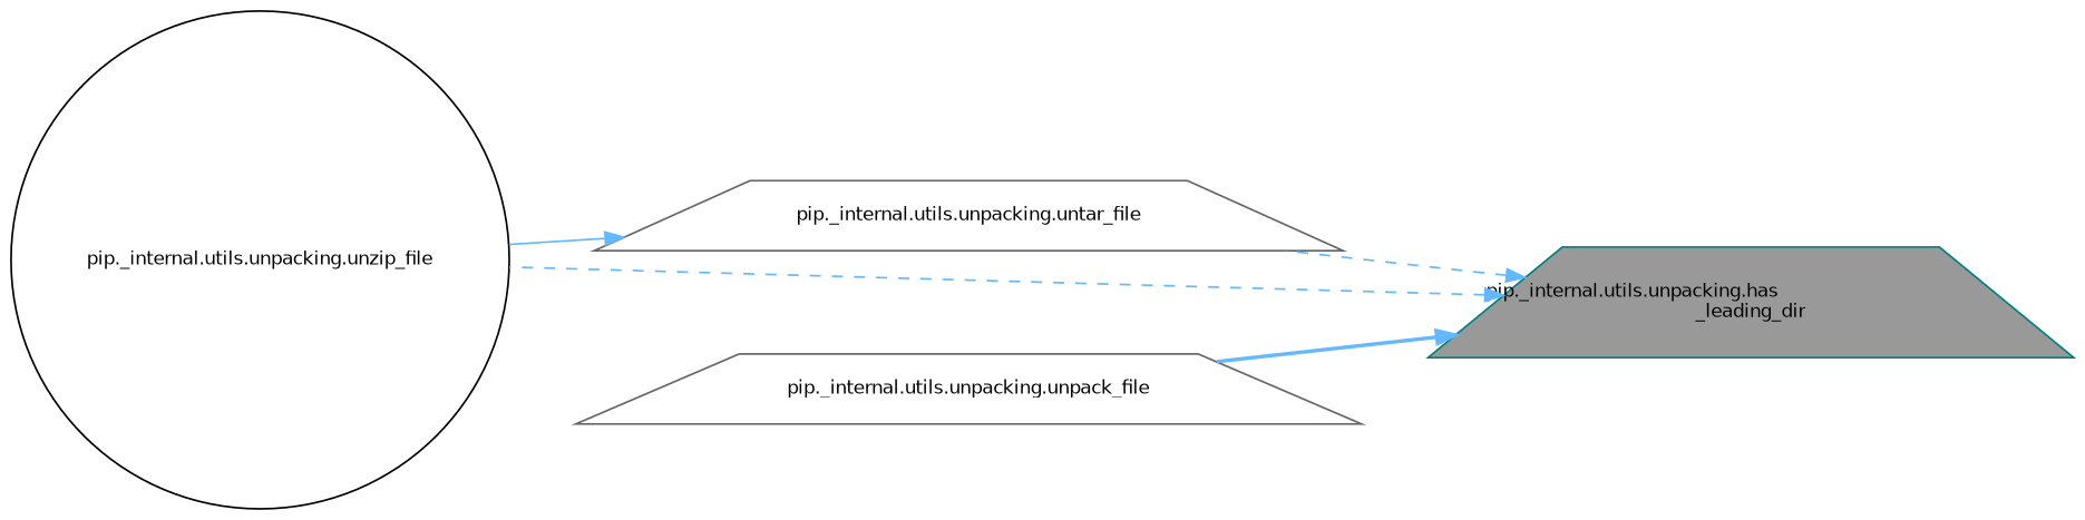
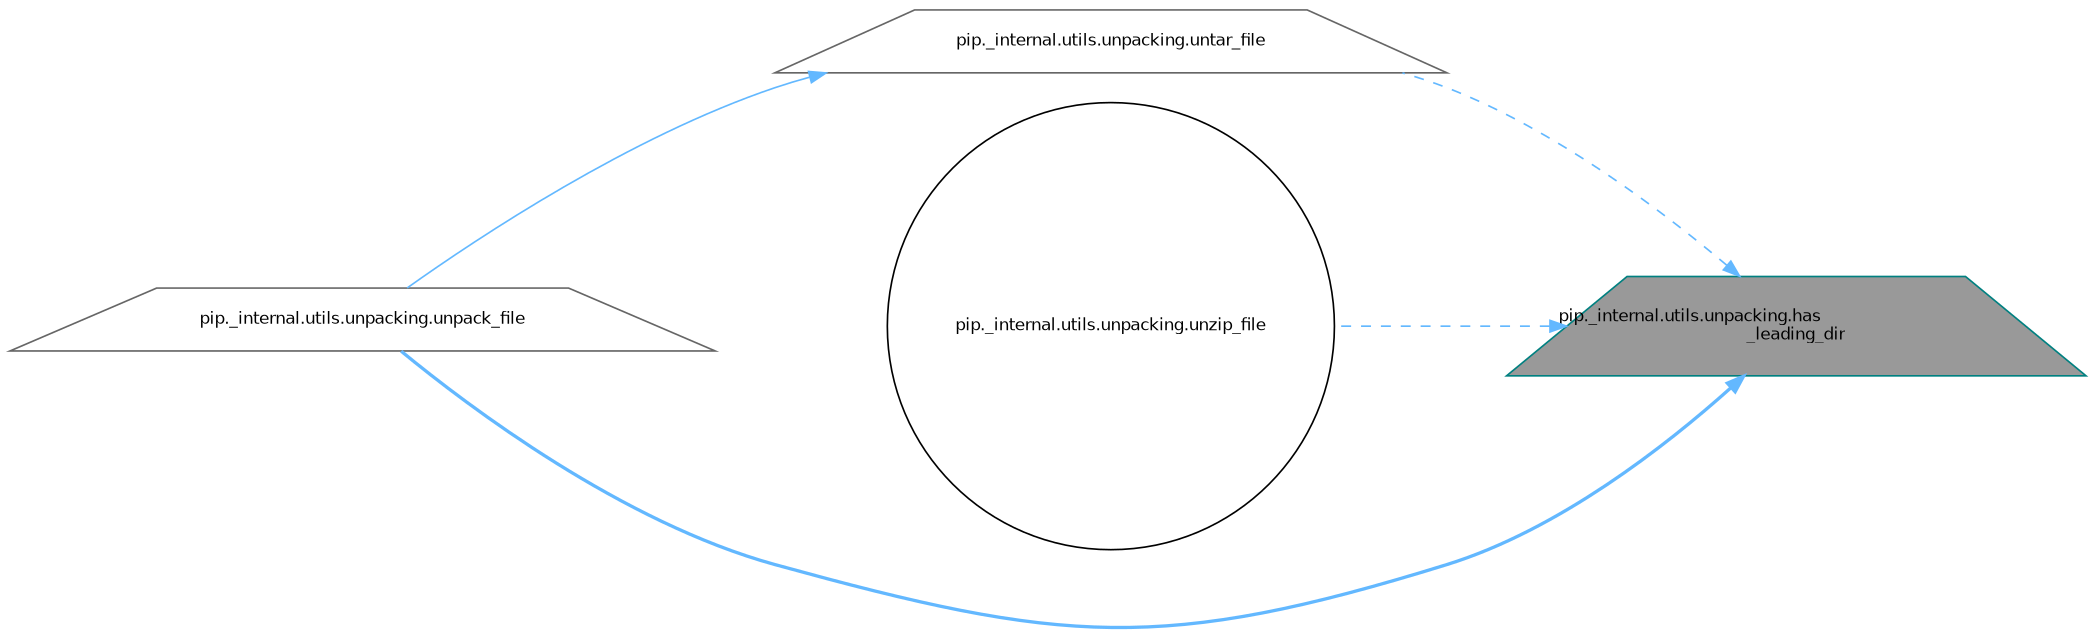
  digraph {
    rankdir=RL
    node [color=gray40 fillcolor=white fontname=Helvetica fontsize=10 shape=trapezium style=filled]
    edge [color=steelblue1 dir=back fontname=Helvetica fontsize=10 labelfontname=Helvetica labelfontsize=10 style=dashed]
    n1 [color=teal fillcolor=grey60 fontcolor=black height=0.2 label="pip._internal.utils.unpacking.has\l_leading_dir" width=0.4]
    n2 [height=0.2 label="pip._internal.utils.unpacking.untar_file" width=0.4]
    n3 [color=black height=0.2 label="pip._internal.utils.unpacking.unzip_file" shape=circle width=0.4]
    n4 [height=0.2 label="pip._internal.utils.unpacking.unpack_file" width=0.4]
    n1 -> n2
    n1 -> n3
    n1 -> n4 [style=bold]
-   n2 -> n3 [style=solid]
+   n2 -> n4 [style=solid]
  }
